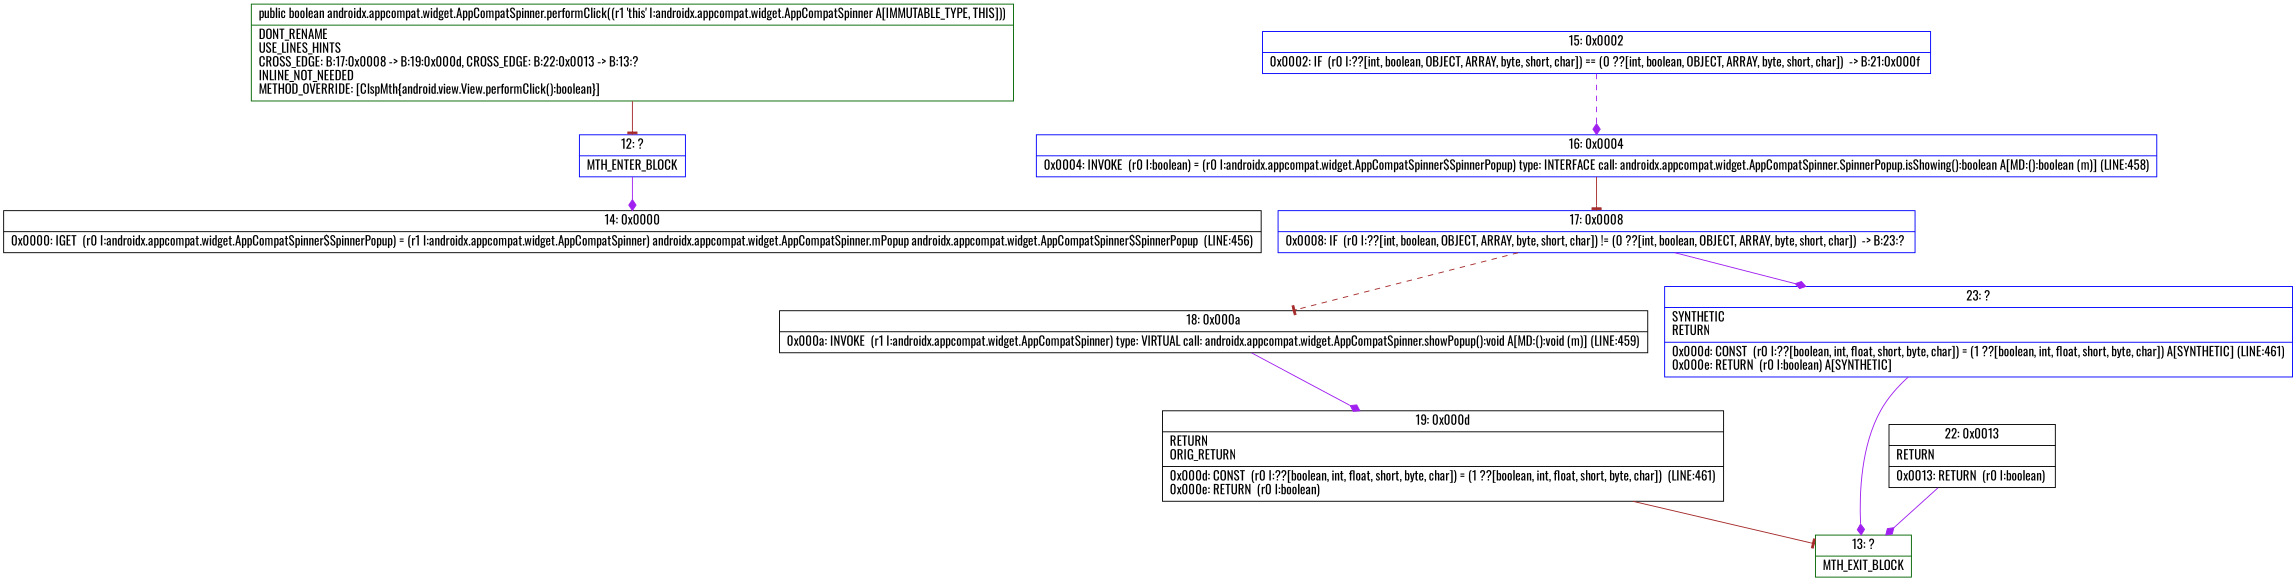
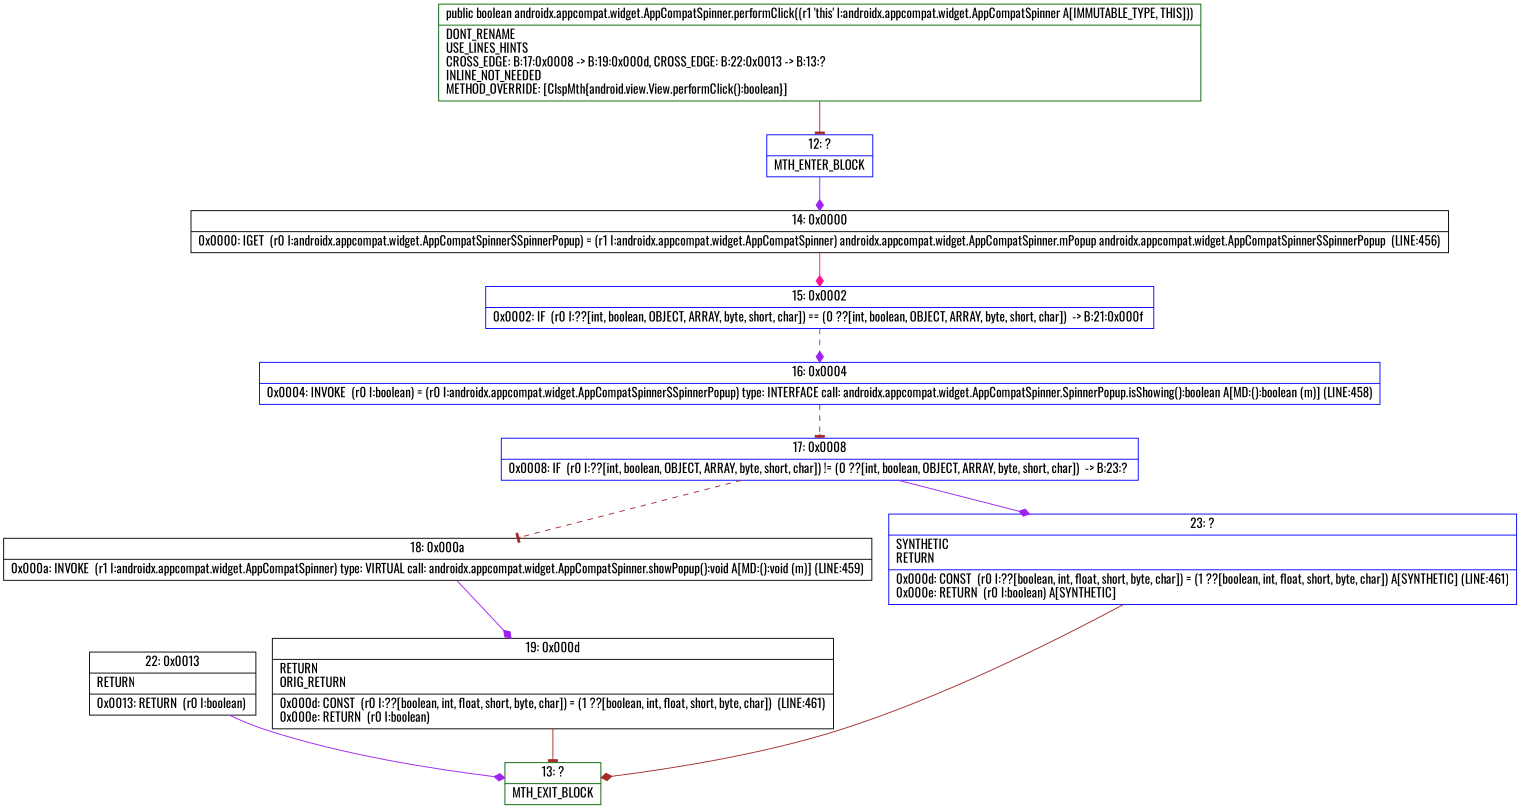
  digraph {
    fontname=Oswald
    node [color=blue fontname=Oswald shape=record]
    edge [arrowhead=diamond color=purple fontname=Oswald]
    n1 [label="{12\:\ ?|MTH_ENTER_BLOCK\l}"]
    n2 [color=black label="{14\:\ 0x0000|0x0000: IGET  (r0 I:androidx.appcompat.widget.AppCompatSpinner$SpinnerPopup) = (r1 I:androidx.appcompat.widget.AppCompatSpinner) androidx.appcompat.widget.AppCompatSpinner.mPopup androidx.appcompat.widget.AppCompatSpinner$SpinnerPopup  (LINE:456)\l}"]
    n3 [label="{15\:\ 0x0002|0x0002: IF  (r0 I:??[int, boolean, OBJECT, ARRAY, byte, short, char]) == (0 ??[int, boolean, OBJECT, ARRAY, byte, short, char])  \-\> B:21:0x000f \l}"]
    n4 [label="{16\:\ 0x0004|0x0004: INVOKE  (r0 I:boolean) = (r0 I:androidx.appcompat.widget.AppCompatSpinner$SpinnerPopup) type: INTERFACE call: androidx.appcompat.widget.AppCompatSpinner.SpinnerPopup.isShowing():boolean A[MD:():boolean (m)] (LINE:458)\l}"]
    n5 [label="{17\:\ 0x0008|0x0008: IF  (r0 I:??[int, boolean, OBJECT, ARRAY, byte, short, char]) != (0 ??[int, boolean, OBJECT, ARRAY, byte, short, char])  \-\> B:23:? \l}"]
    n6 [color=black label="{18\:\ 0x000a|0x000a: INVOKE  (r1 I:androidx.appcompat.widget.AppCompatSpinner) type: VIRTUAL call: androidx.appcompat.widget.AppCompatSpinner.showPopup():void A[MD:():void (m)] (LINE:459)\l}"]
    n7 [label="{23\:\ ?|SYNTHETIC\lRETURN\l|0x000d: CONST  (r0 I:??[boolean, int, float, short, byte, char]) = (1 ??[boolean, int, float, short, byte, char]) A[SYNTHETIC] (LINE:461)\l0x000e: RETURN  (r0 I:boolean) A[SYNTHETIC]\l}"]
    n8 [color=black label="{19\:\ 0x000d|RETURN\lORIG_RETURN\l|0x000d: CONST  (r0 I:??[boolean, int, float, short, byte, char]) = (1 ??[boolean, int, float, short, byte, char])  (LINE:461)\l0x000e: RETURN  (r0 I:boolean) \l}"]
    n9 [color=darkgreen label="{13\:\ ?|MTH_EXIT_BLOCK\l}"]
    n10 [color=black label="{22\:\ 0x0013|RETURN\l|0x0013: RETURN  (r0 I:boolean) \l}"]
    n11 [color=darkgreen label="{public boolean androidx.appcompat.widget.AppCompatSpinner.performClick((r1 'this' I:androidx.appcompat.widget.AppCompatSpinner A[IMMUTABLE_TYPE, THIS]))  | DONT_RENAME\lUSE_LINES_HINTS\lCROSS_EDGE: B:17:0x0008 \-\> B:19:0x000d, CROSS_EDGE: B:22:0x0013 \-\> B:13:?\lINLINE_NOT_NEEDED\lMETHOD_OVERRIDE: [ClspMth\{android.view.View.performClick():boolean\}]\l}"]
    n1 -> n2
+   n2 -> n3 [color=deeppink]
    n3 -> n4 [style=dashed]
-   n4 -> n5 [arrowhead=tee color=brown]
+   n4 -> n5 [arrowhead=tee color=brown style=dashed]
    n5 -> n6 [arrowhead=tee color=brown style=dashed]
    n5 -> n7
    n6 -> n8
-   n7 -> n9
+   n7 -> n9 [color=brown]
    n8 -> n9 [arrowhead=tee color=brown]
    n10 -> n9
    n11 -> n1 [arrowhead=tee color=brown]
  }
